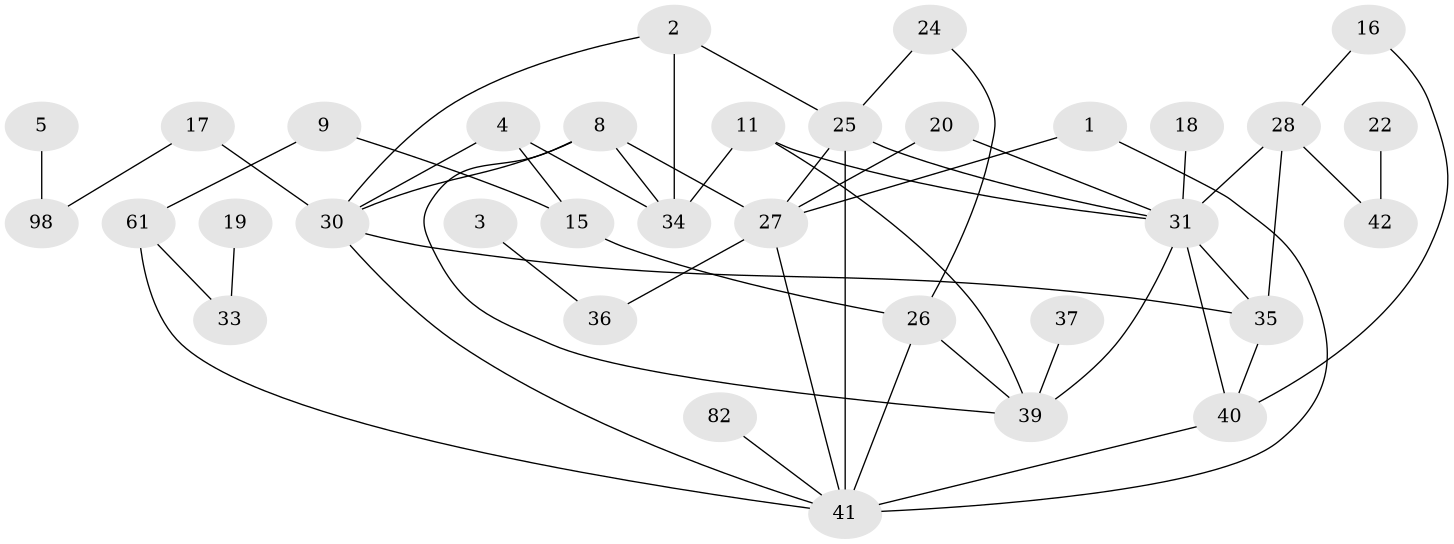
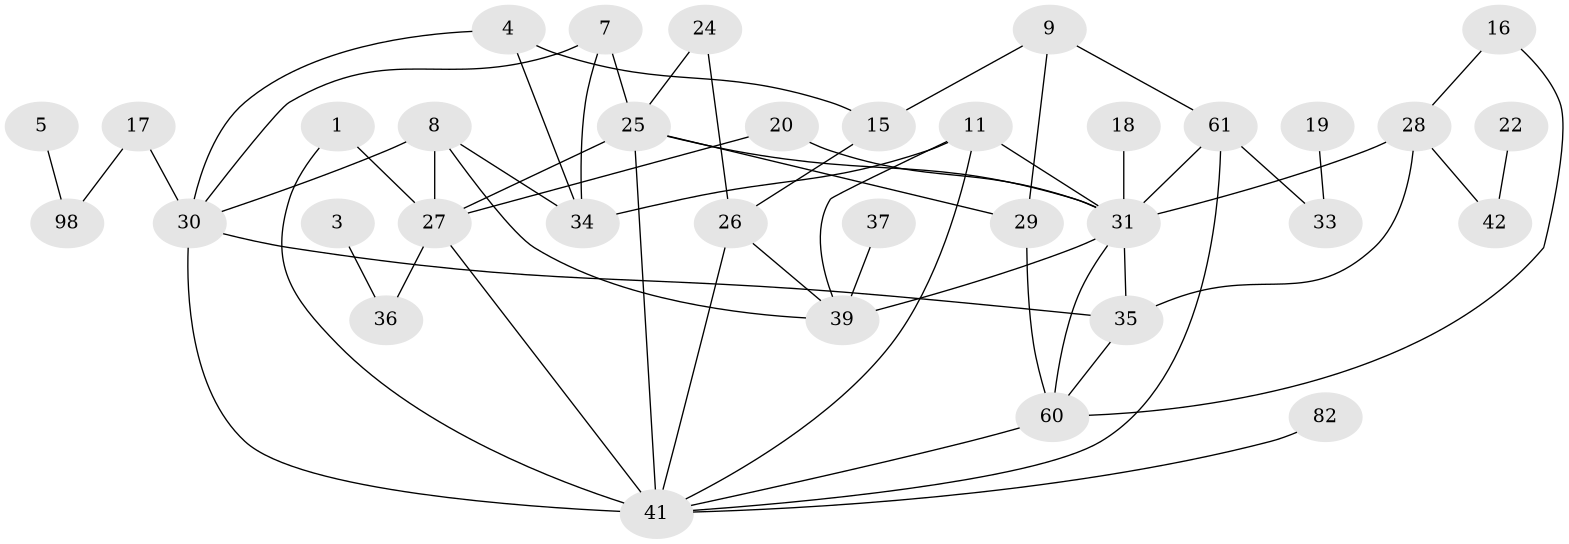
  graph {
    node [color=gray90 style=filled]
    edge [weight=1.0]
    1
    27
    41
    36
    30
    35
    3
    4
    15
    34
    26
    n12 [label=98]
    5
-   7 [label=2]
+   7
    25
+   29
    31
    8
    39
    9
    n21 [label=61]
    20
    33
-   40
+   40 [label=60]
    11
    16
    28
    42
    17
    18
    19
    22
    24
    n34 [label=82]
    37
    1 -- 27
    1 -- 41
    27 -- 41
    27 -- 36
    30 -- 41 [weight=2.0]
    30 -- 35
    35 -- 40
    3 -- 36
    4 -- 30
    4 -- 15
    4 -- 34 [weight=2.0]
    15 -- 26
    26 -- 41
    26 -- 39
    5 -- n12
    7 -- 30
    7 -- 34
    7 -- 25
    25 -- 27
    25 -- 41 [weight=3.0]
+   25 -- 29
    25 -- 31
+   29 -- 40
    31 -- 35 [weight=3.0]
    31 -- 39 [weight=2.0]
    31 -- 40
    8 -- 27
    8 -- 30
    8 -- 34
    8 -- 39
    9 -- 15
+   9 -- 29
    9 -- n21
    n21 -- 41
+   n21 -- 31
    n21 -- 33
    20 -- 27
    20 -- 31
    40 -- 41
+   11 -- 41
    11 -- 34
    11 -- 31
    11 -- 39
    16 -- 40
    16 -- 28
    28 -- 35
    28 -- 31
    28 -- 42
    17 -- 30
    17 -- n12
    18 -- 31
    19 -- 33
    22 -- 42
    24 -- 26
    24 -- 25
    n34 -- 41
    37 -- 39
  }
